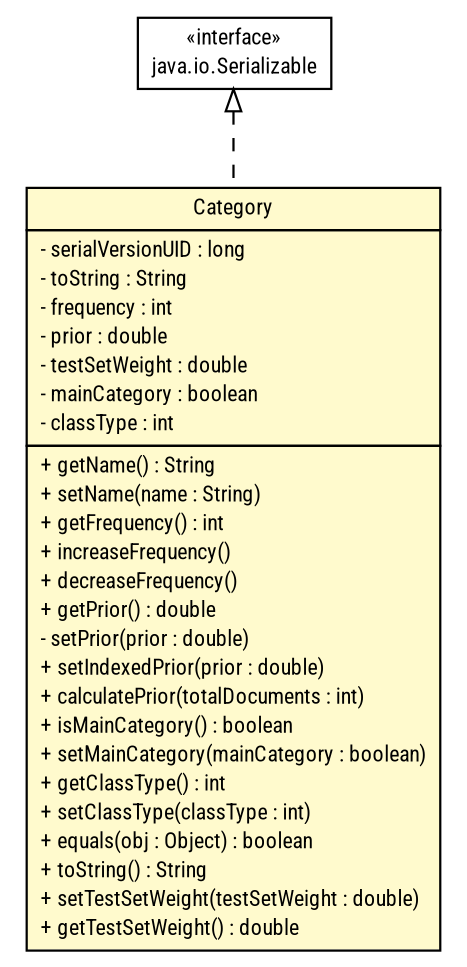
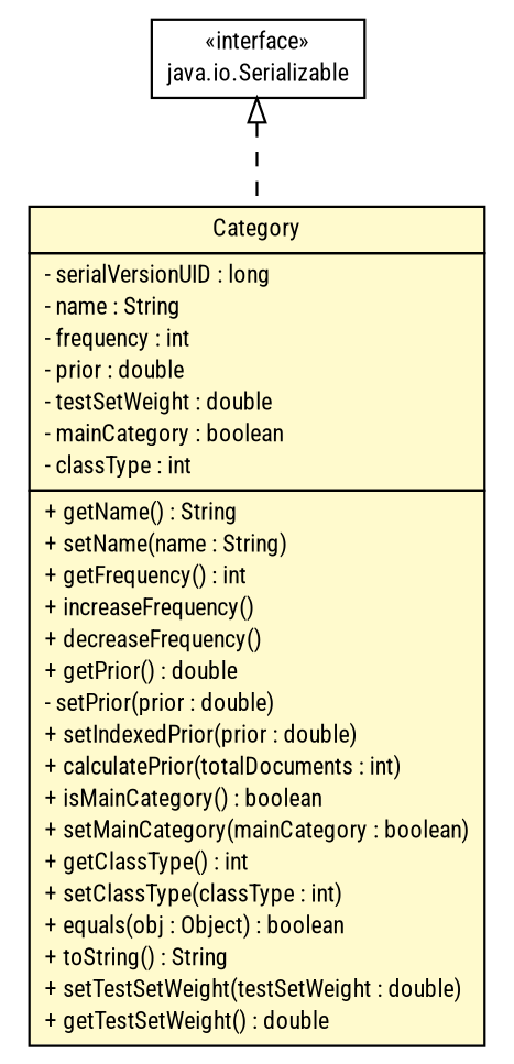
  digraph {
    nodesep=0.25
    ranksep=0.5
    fontname="Roboto Condensed"
    node [fontcolor=black fontname="Roboto Condensed" fontsize=10.0 shape=plaintext]
-   n1 [label=<<table title="tud.iir.classification.Category" border="0" cellborder="1" cellspacing="0" cellpadding="2" port="p" bgcolor="lemonChiffon" href="./Category.html"> 		<tr><td><table border="0" cellspacing="0" cellpadding="1"> <tr><td align="center" balign="center"> Category </td></tr> 		</table></td></tr> 		<tr><td><table border="0" cellspacing="0" cellpadding="1"> <tr><td align="left" balign="left"> - serialVersionUID : long </td></tr> <tr><td align="left" balign="left"> - toString : String </td></tr> <tr><td align="left" balign="left"> - frequency : int </td></tr> <tr><td align="left" balign="left"> - prior : double </td></tr> <tr><td align="left" balign="left"> - testSetWeight : double </td></tr> <tr><td align="left" balign="left"> - mainCategory : boolean </td></tr> <tr><td align="left" balign="left"> - classType : int </td></tr> 		</table></td></tr> 		<tr><td><table border="0" cellspacing="0" cellpadding="1"> <tr><td align="left" balign="left"> + getName() : String </td></tr> <tr><td align="left" balign="left"> + setName(name : String) </td></tr> <tr><td align="left" balign="left"> + getFrequency() : int </td></tr> <tr><td align="left" balign="left"> + increaseFrequency() </td></tr> <tr><td align="left" balign="left"> + decreaseFrequency() </td></tr> <tr><td align="left" balign="left"> + getPrior() : double </td></tr> <tr><td align="left" balign="left"> - setPrior(prior : double) </td></tr> <tr><td align="left" balign="left"> + setIndexedPrior(prior : double) </td></tr> <tr><td align="left" balign="left"> + calculatePrior(totalDocuments : int) </td></tr> <tr><td align="left" balign="left"> + isMainCategory() : boolean </td></tr> <tr><td align="left" balign="left"> + setMainCategory(mainCategory : boolean) </td></tr> <tr><td align="left" balign="left"> + getClassType() : int </td></tr> <tr><td align="left" balign="left"> + setClassType(classType : int) </td></tr> <tr><td align="left" balign="left"> + equals(obj : Object) : boolean </td></tr> <tr><td align="left" balign="left"> + toString() : String </td></tr> <tr><td align="left" balign="left"> + setTestSetWeight(testSetWeight : double) </td></tr> <tr><td align="left" balign="left"> + getTestSetWeight() : double </td></tr> 		</table></td></tr> 		</table>>]
+   n1 [label=<<table title="tud.iir.classification.Category" border="0" cellborder="1" cellspacing="0" cellpadding="2" port="p" bgcolor="lemonChiffon" href="./Category.html"> 		<tr><td><table border="0" cellspacing="0" cellpadding="1"> <tr><td align="center" balign="center"> Category </td></tr> 		</table></td></tr> 		<tr><td><table border="0" cellspacing="0" cellpadding="1"> <tr><td align="left" balign="left"> - serialVersionUID : long </td></tr> <tr><td align="left" balign="left"> - name : String </td></tr> <tr><td align="left" balign="left"> - frequency : int </td></tr> <tr><td align="left" balign="left"> - prior : double </td></tr> <tr><td align="left" balign="left"> - testSetWeight : double </td></tr> <tr><td align="left" balign="left"> - mainCategory : boolean </td></tr> <tr><td align="left" balign="left"> - classType : int </td></tr> 		</table></td></tr> 		<tr><td><table border="0" cellspacing="0" cellpadding="1"> <tr><td align="left" balign="left"> + getName() : String </td></tr> <tr><td align="left" balign="left"> + setName(name : String) </td></tr> <tr><td align="left" balign="left"> + getFrequency() : int </td></tr> <tr><td align="left" balign="left"> + increaseFrequency() </td></tr> <tr><td align="left" balign="left"> + decreaseFrequency() </td></tr> <tr><td align="left" balign="left"> + getPrior() : double </td></tr> <tr><td align="left" balign="left"> - setPrior(prior : double) </td></tr> <tr><td align="left" balign="left"> + setIndexedPrior(prior : double) </td></tr> <tr><td align="left" balign="left"> + calculatePrior(totalDocuments : int) </td></tr> <tr><td align="left" balign="left"> + isMainCategory() : boolean </td></tr> <tr><td align="left" balign="left"> + setMainCategory(mainCategory : boolean) </td></tr> <tr><td align="left" balign="left"> + getClassType() : int </td></tr> <tr><td align="left" balign="left"> + setClassType(classType : int) </td></tr> <tr><td align="left" balign="left"> + equals(obj : Object) : boolean </td></tr> <tr><td align="left" balign="left"> + toString() : String </td></tr> <tr><td align="left" balign="left"> + setTestSetWeight(testSetWeight : double) </td></tr> <tr><td align="left" balign="left"> + getTestSetWeight() : double </td></tr> 		</table></td></tr> 		</table>>]
    n2 [label=<<table title="java.io.Serializable" border="0" cellborder="1" cellspacing="0" cellpadding="2" port="p" href="http://java.sun.com/j2se/1.4.2/docs/api/java/io/Serializable.html"> 		<tr><td><table border="0" cellspacing="0" cellpadding="1"> <tr><td align="center" balign="center"> &#171;interface&#187; </td></tr> <tr><td align="center" balign="center"> java.io.Serializable </td></tr> 		</table></td></tr> 		</table>>]
    n2 -> n1 [arrowtail=empty dir=back fontname="Roboto Condensed" fontsize=10 headport=p labelfontname=arial labelfontsize=10 style=dashed tailport=p]
  }
